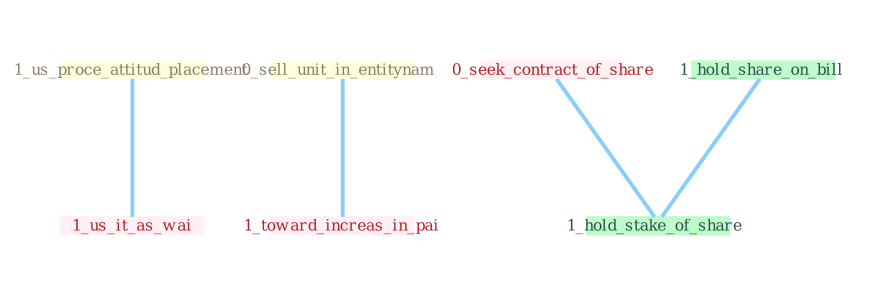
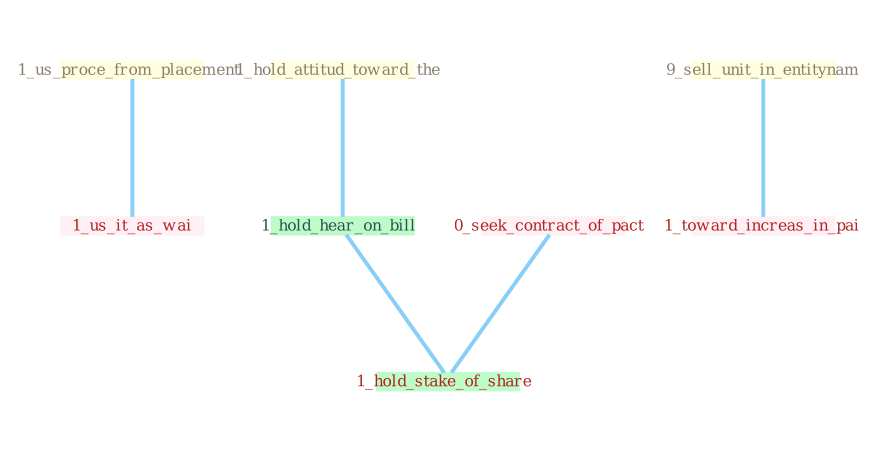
  graph {
    node [color="#ffffe0" fixedsize=true fontcolor="#8b7d6b" fontsize=4 shape=polygon style=filled]
    edge [color="#87cefa" w=1]
-   "1_us_proce_from_placement " [height=.06 width=.5 label="1_us_proce_attitud_placement"]
-   "0_sell_unit_in_entitynam " [height=.06 width=.5]
-   "0_seek_contract_of_pact " [color="#fff0f5" fontcolor="#b22222" height=.06 width=.5 label="0_seek_contract_of_share"]
+   "1_us_proce_from_placement " [height=.06 width=.5]
+   "1_hold_attitud_toward_the " [height=.06 width=.5]
+   "0_sell_unit_in_entitynam " [height=.06 width=.5 label="9_sell_unit_in_entitynam"]
+   "0_seek_contract_of_pact " [color="#fff0f5" fontcolor="#b22222" height=.06 width=.5]
    n5 [color="#fff0f5" fontcolor="#b22222" height=.06 label="1_us_it_as_wai" width=.5]
    n6 [color="#fff0f5" fontcolor="#b22222" height=.06 label="1_toward_increas_in_pai" width=.5]
-   "1_hold_hear_on_bill " [color="#BDFCC9" fontcolor="#2f4f4f" height=.06 width=.5 label="1_hold_share_on_bill"]
-   "1_hold_stake_of_share " [color="#BDFCC9" fontcolor="#2f4f4f" height=.06 width=.5]
+   "1_hold_hear_on_bill " [color="#BDFCC9" fontcolor="#2f4f4f" height=.06 width=.5]
+   "1_hold_stake_of_share " [color="#BDFCC9" fontcolor="#b22222" height=.06 width=.5]
    subgraph sub_1 {
      "1_us_proce_from_placement "
+     "1_hold_attitud_toward_the "
      "0_sell_unit_in_entitynam "
    }
    subgraph sub_2 {
      "0_seek_contract_of_pact "
      n5
      n6
    }
    "1_us_proce_from_placement " -- n5
+   "1_hold_attitud_toward_the " -- "1_hold_hear_on_bill "
    "0_sell_unit_in_entitynam " -- n6
    "0_seek_contract_of_pact " -- "1_hold_stake_of_share "
    "1_hold_hear_on_bill " -- "1_hold_stake_of_share "
  }
